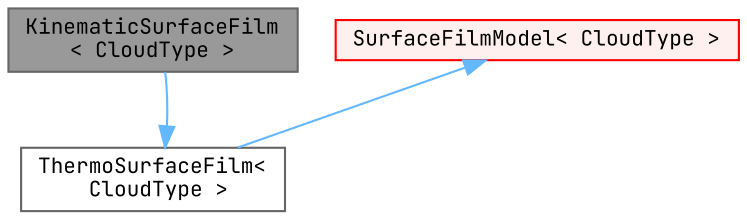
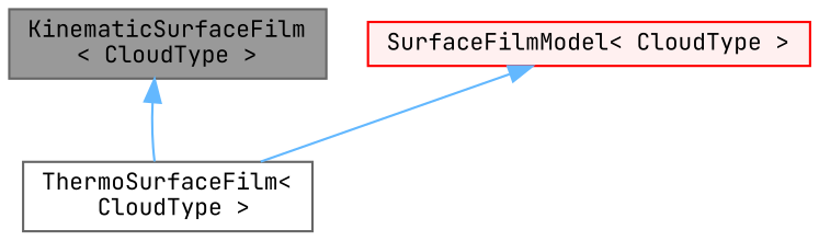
  digraph {
    fontname="JetBrains Mono"
    node [color=gray40 fontname="JetBrains Mono" fontsize=10 shape=box style=filled]
    edge [color=steelblue1 dir=back fontname="JetBrains Mono" fontsize=10 labelfontname=Helvetica labelfontsize=10 style=solid]
    n1 [fillcolor=grey60 fontcolor=black height=0.2 label="KinematicSurfaceFilm\l\< CloudType \>" width=0.4]
    n2 [fillcolor=white height=0.2 label="ThermoSurfaceFilm\<\l CloudType \>" width=0.4]
    n3 [color=red fillcolor="#FFF0F0" height=0.2 label="SurfaceFilmModel\< CloudType \>" width=0.4]
-   n2 -> n1
+   n1 -> n2
    n3 -> n2
  }
